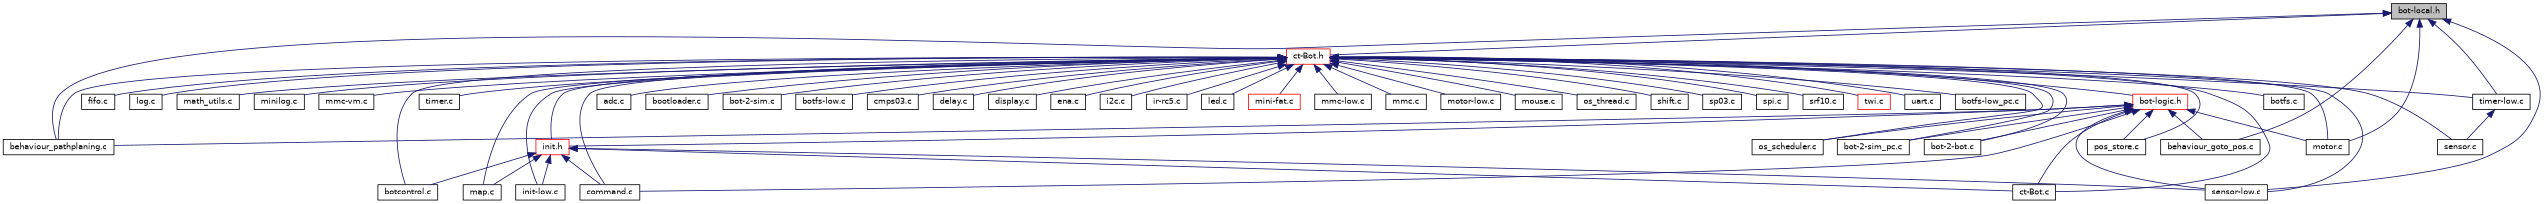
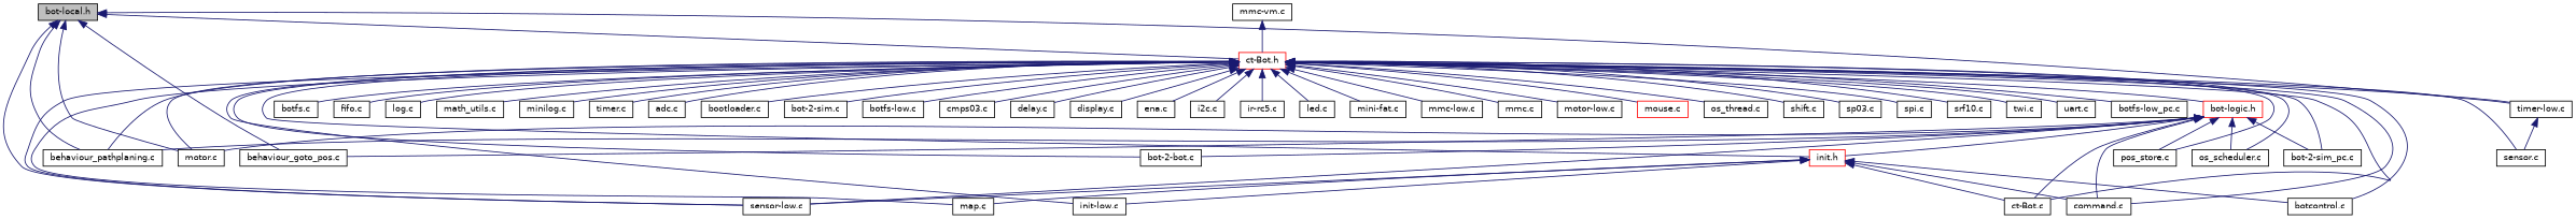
  digraph {
    node [color=black fillcolor=white fontname=Helvetica fontsize=10 shape=record style=filled]
    edge [color=midnightblue dir=back fontname=Helvetica fontsize=10 labelfontname=Helvetica labelfontsize=10 style=solid]
    n1 [fillcolor=grey75 fontcolor=black height=0.2 label="bot-local.h" width=0.4]
    n2 [color=red height=0.2 label="ct-Bot.h" width=0.4]
    n3 [height=0.2 label="motor.c" width=0.4]
    n4 [height=0.2 label="behaviour_pathplaning.c" width=0.4]
    n5 [height=0.2 label="sensor-low.c" width=0.4]
    n6 [height=0.2 label="behaviour_goto_pos.c" width=0.4]
    n7 [height=0.2 label="timer-low.c" width=0.4]
    n8 [height=0.2 label="sensor.c" width=0.4]
    n9 [height=0.2 label="bot-2-bot.c" width=0.4]
    n10 [height=0.2 label="botcontrol.c" width=0.4]
    n11 [height=0.2 label="botfs.c" width=0.4]
    n12 [height=0.2 label="command.c" width=0.4]
    n13 [height=0.2 label="ct-Bot.c" width=0.4]
    n14 [height=0.2 label="fifo.c" width=0.4]
    n15 [height=0.2 label="log.c" width=0.4]
    n16 [height=0.2 label="map.c" width=0.4]
    n17 [height=0.2 label="math_utils.c" width=0.4]
    n18 [height=0.2 label="minilog.c" width=0.4]
    n19 [height=0.2 label="mmc-vm.c" width=0.4]
    n20 [height=0.2 label="pos_store.c" width=0.4]
    n21 [height=0.2 label="timer.c" width=0.4]
    n22 [color=red height=0.2 label="init.h" width=0.4]
    n23 [height=0.2 label="init-low.c" width=0.4]
    n24 [color=red height=0.2 label="bot-logic.h" width=0.4]
    n25 [height=0.2 label="os_scheduler.c" width=0.4]
    n26 [height=0.2 label="bot-2-sim_pc.c" width=0.4]
    n27 [height=0.2 label="adc.c" width=0.4]
    n28 [height=0.2 label="bootloader.c" width=0.4]
    n29 [height=0.2 label="bot-2-sim.c" width=0.4]
    n30 [height=0.2 label="botfs-low.c" width=0.4]
    n31 [height=0.2 label="cmps03.c" width=0.4]
    n32 [height=0.2 label="delay.c" width=0.4]
    n33 [height=0.2 label="display.c" width=0.4]
    n34 [height=0.2 label="ena.c" width=0.4]
    n35 [height=0.2 label="i2c.c" width=0.4]
    n36 [height=0.2 label="ir-rc5.c" width=0.4]
    n37 [height=0.2 label="led.c" width=0.4]
-   n38 [color=red height=0.2 label="mini-fat.c" width=0.4]
+   n38 [height=0.2 label="mini-fat.c" width=0.4]
    n39 [height=0.2 label="mmc-low.c" width=0.4]
    n40 [height=0.2 label="mmc.c" width=0.4]
    n41 [height=0.2 label="motor-low.c" width=0.4]
-   n42 [height=0.2 label="mouse.c" width=0.4]
+   n42 [color=red height=0.2 label="mouse.c" width=0.4]
    n43 [height=0.2 label="os_thread.c" width=0.4]
    n44 [height=0.2 label="shift.c" width=0.4]
    n45 [height=0.2 label="sp03.c" width=0.4]
    n46 [height=0.2 label="spi.c" width=0.4]
    n47 [height=0.2 label="srf10.c" width=0.4]
-   n48 [color=red height=0.2 label="twi.c" width=0.4]
+   n48 [height=0.2 label="twi.c" width=0.4]
    n49 [height=0.2 label="uart.c" width=0.4]
    n50 [height=0.2 label="botfs-low_pc.c" width=0.4]
    n1 -> n2
    n1 -> n3
    n1 -> n4
    n1 -> n5
    n1 -> n6
    n1 -> n7
    n2 -> n3
    n2 -> n4
    n2 -> n5
    n2 -> n7
    n2 -> n8
    n2 -> n9
    n2 -> n10
    n2 -> n11
    n2 -> n12
    n2 -> n13
    n2 -> n14
    n2 -> n15
    n2 -> n16
    n2 -> n17
    n2 -> n18
-   n2 -> n19
+   n19 -> n2
    n2 -> n20
    n2 -> n21
    n2 -> n22
    n2 -> n23
    n2 -> n24
    n2 -> n25
    n2 -> n26
    n2 -> n27
    n2 -> n28
    n2 -> n29
    n2 -> n30
    n2 -> n31
    n2 -> n32
    n2 -> n33
    n2 -> n34
    n2 -> n35
    n2 -> n36
    n2 -> n37
    n2 -> n38
    n2 -> n39
    n2 -> n40
    n2 -> n41
    n2 -> n42
    n2 -> n43
    n2 -> n44
    n2 -> n45
    n2 -> n46
    n2 -> n47
    n2 -> n48
    n2 -> n49
    n2 -> n50
    n7 -> n8
    n22 -> n5
    n22 -> n10
    n22 -> n12
    n22 -> n13
    n22 -> n16
    n22 -> n23
    n24 -> n3
    n24 -> n4
    n24 -> n5
    n24 -> n6
    n24 -> n9
    n24 -> n12
    n24 -> n13
    n24 -> n20
    n24 -> n22
    n24 -> n25
    n24 -> n26
  }
